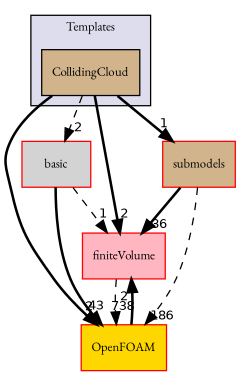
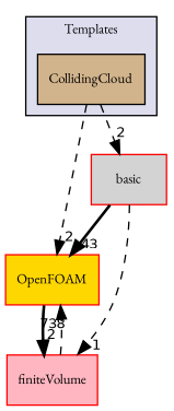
  digraph {
    compound=true
    fontname="EB Garamond"
    node [fillcolor=tan fontname="EB Garamond" fontsize=10 shape=box style=filled color=red]
    edge [fontname="EB Garamond" headlabel=2 labeldistance=1.5 labelfontname=Helvetica labelfontsize=10 style=bold]
    n1 [label=CollidingCloud pencolor=black color=""]
    n2 [fillcolor=lightpink label=finiteVolume]
    n3 [fillcolor=gold label=OpenFOAM]
    n4 [fillcolor=lightgrey label=basic]
-   n5 [label=submodels]
    subgraph cluster_1 {
      bgcolor="#ddddee"
      fontsize=10
      label=Templates
      pencolor=black
      n1
    }
-   n1 -> n2
-   n1 -> n3
+   n1 -> n3 [style=dashed]
    n1 -> n4 [style=dashed]
-   n1 -> n5 [headlabel=1]
    n2 -> n3 [headlabel=738 style=dashed]
    n3 -> n2
    n4 -> n2 [headlabel=1 style=dashed]
    n4 -> n3 [headlabel=43]
-   n5 -> n2 [headlabel=36]
-   n5 -> n3 [headlabel=186 style=dashed]
  }
